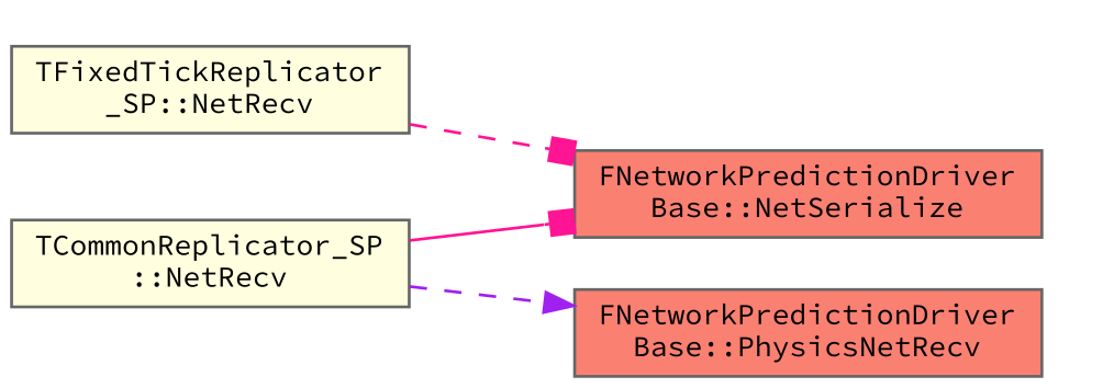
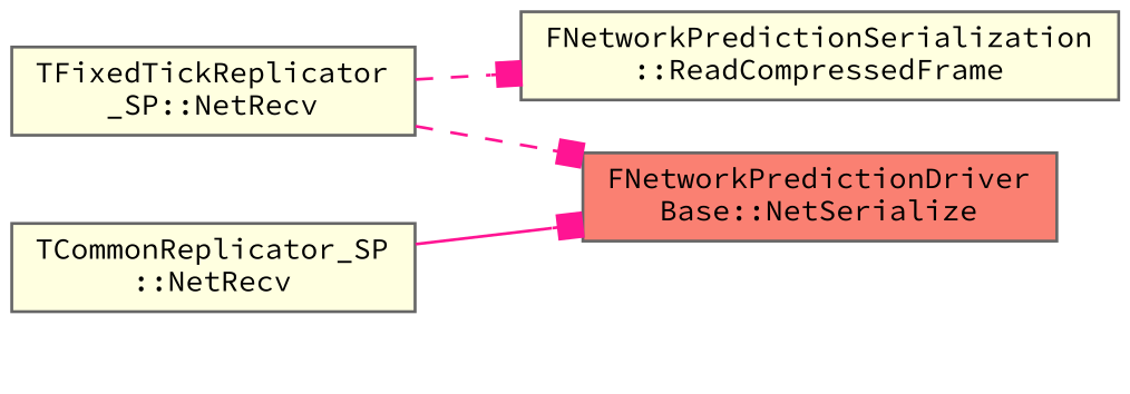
  digraph {
    fontname="Source Code Pro"
    rankdir=LR
    node [color=grey40 fillcolor=lightyellow fontname="Source Code Pro" fontsize=10 shape=box style=filled]
    edge [arrowhead=box color=deeppink fontname="Source Code Pro" fontsize=10 labelfontname=Helvetica labelfontsize=10 style=dashed]
    n1 [color=gray40 fontcolor=black height=0.2 label="TFixedTickReplicator\l_SP::NetRecv" width=0.4]
+   n2 [height=0.2 label="FNetworkPredictionSerialization\l::ReadCompressedFrame" width=0.4]
    n3 [fillcolor=salmon height=0.2 label="FNetworkPredictionDriver\lBase::NetSerialize" width=0.4]
    n4 [height=0.2 label="TCommonReplicator_SP\l::NetRecv" width=0.4]
-   n5 [fillcolor=salmon height=0.2 label="FNetworkPredictionDriver\lBase::PhysicsNetRecv" width=0.4]
+   n1 -> n2
    n1 -> n3
    n4 -> n3 [style=solid]
-   n4 -> n5 [arrowhead=normal color=purple]
  }
